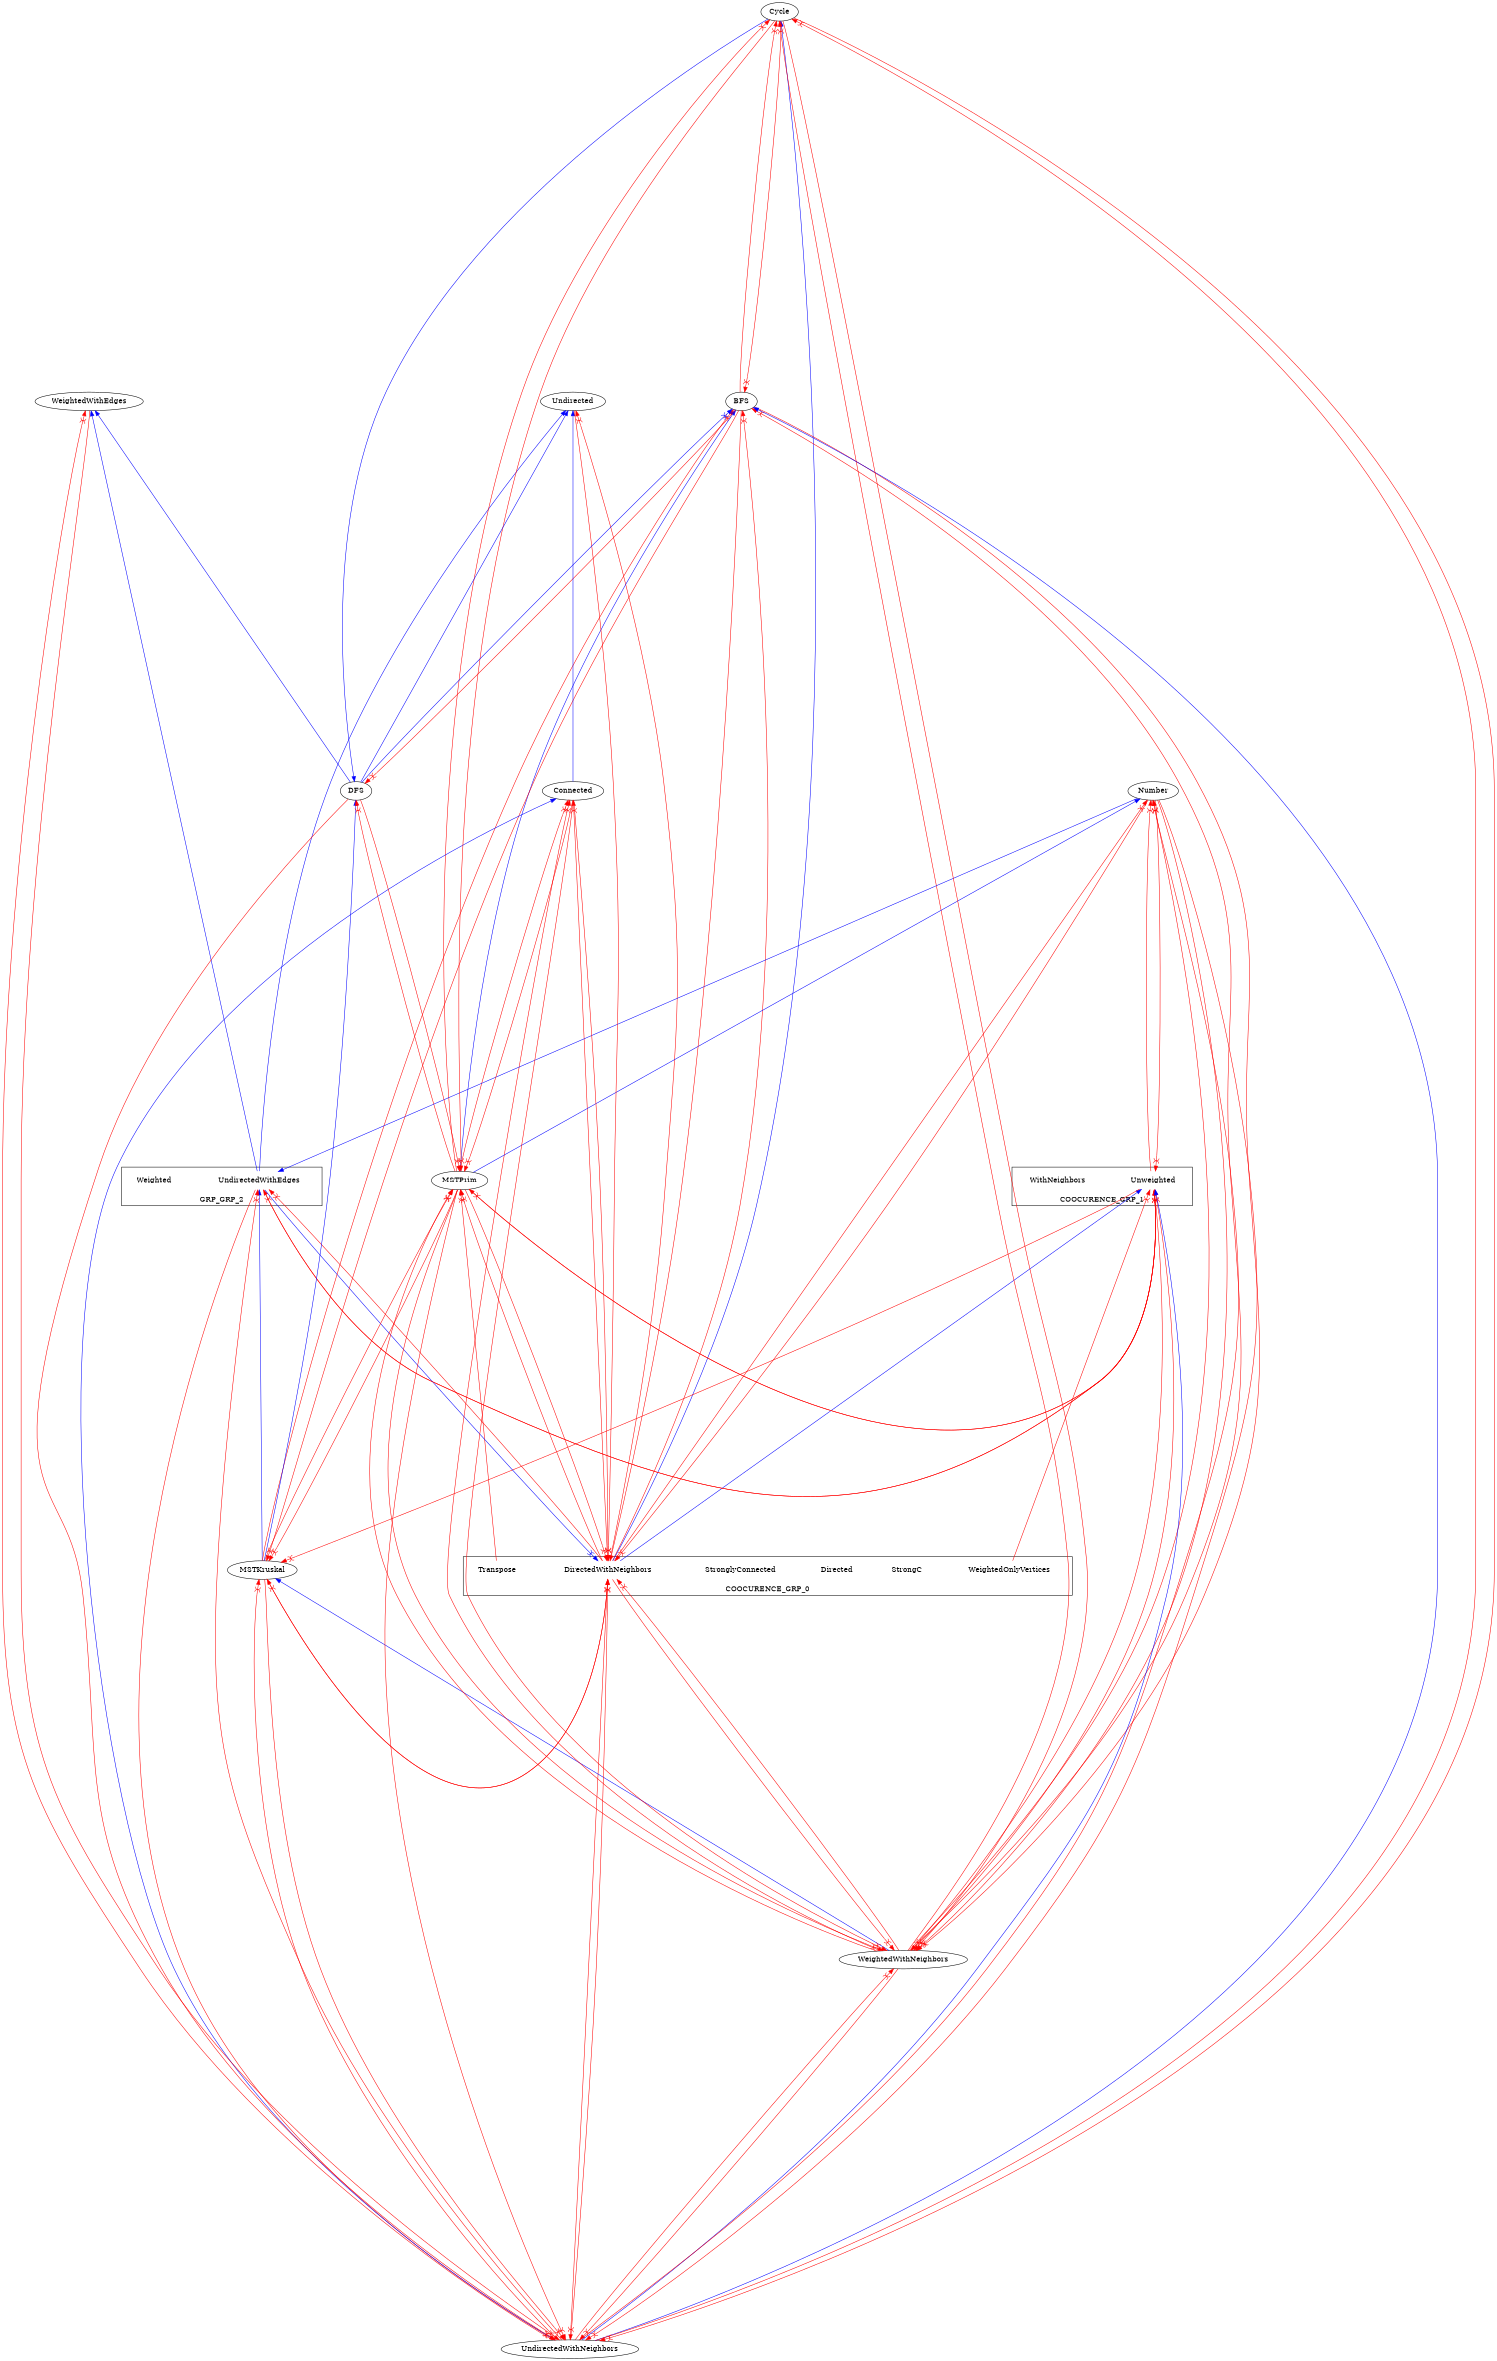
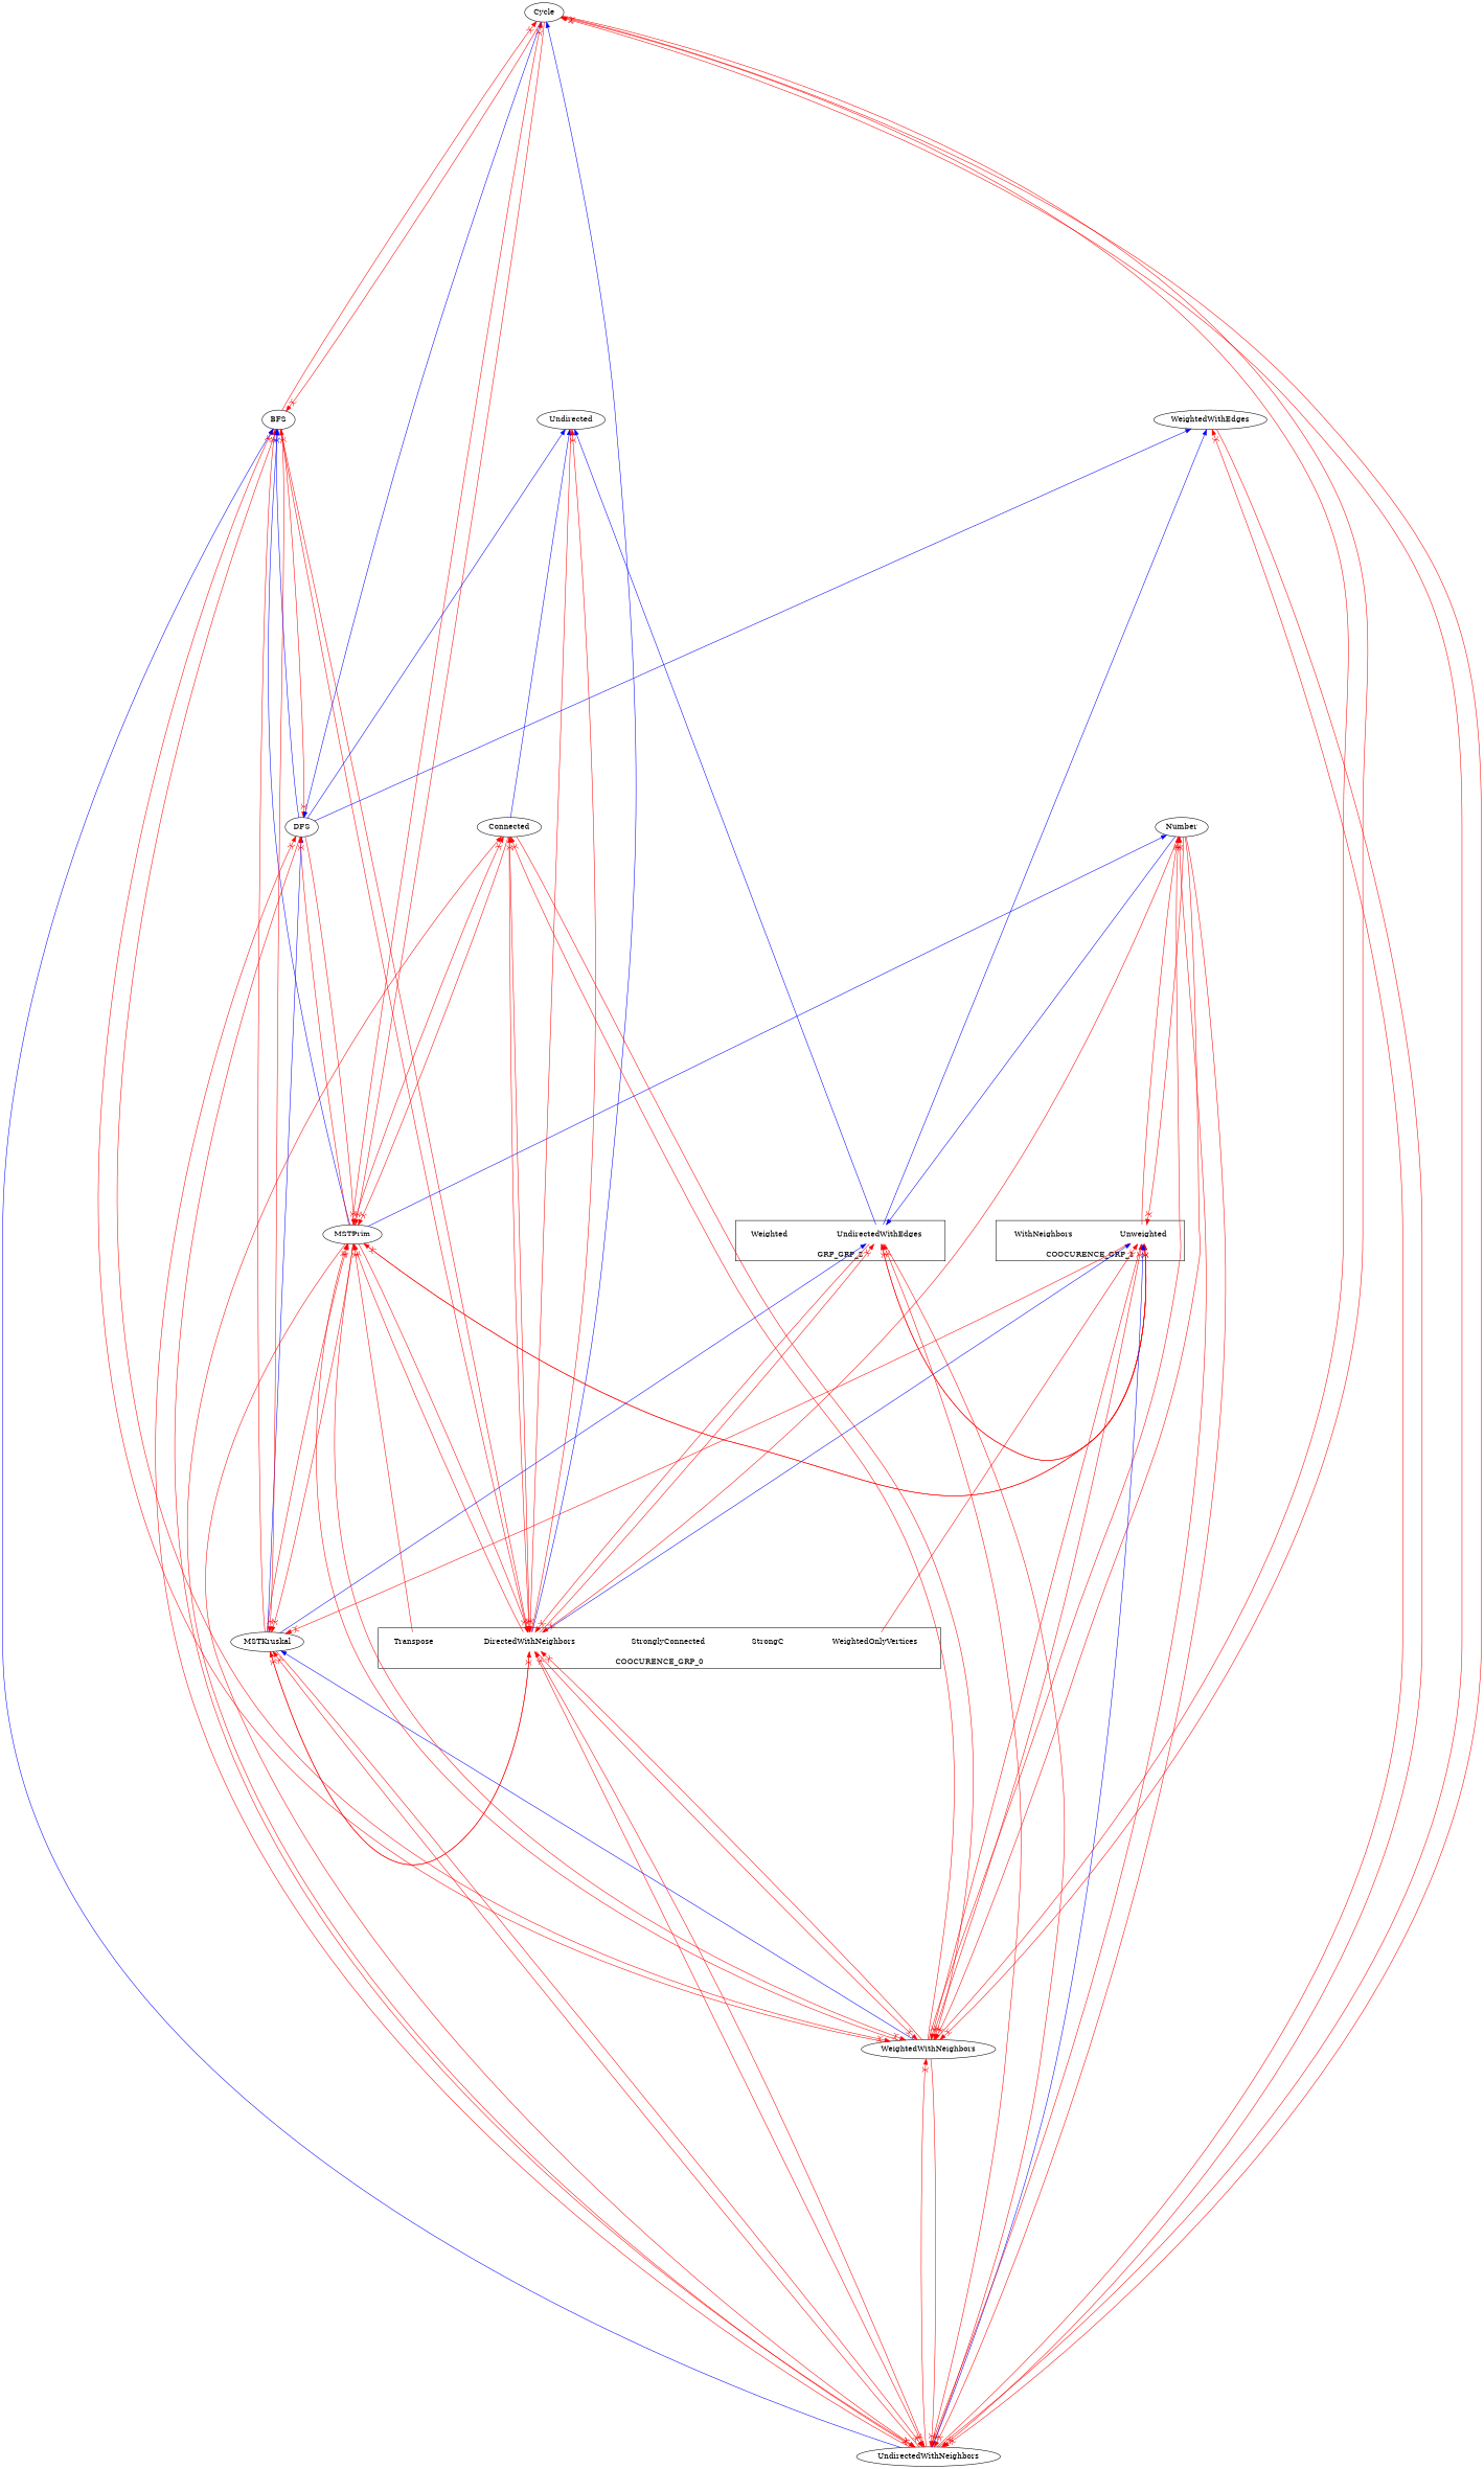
  digraph {
    compound=true
    nodesep=0.5
    rankdir=BT
    ranksep=10
    edge [color=red arrowhead=normalicurvecurve]
    DirectedWithNeighbors [color=white style=filled]
    StrongC [color=white style=filled]
-   Directed [color=white style=filled]
    StronglyConnected [color=white style=filled]
    Transpose [color=white style=filled]
    WeightedOnlyVertices [color=white style=filled]
    Unweighted [color=white style=filled]
    WithNeighbors [color=white style=filled]
    UndirectedWithEdges [color=white style=filled]
    Weighted [color=white style=filled]
    WeightedWithNeighbors
    MSTKruskal
    MSTPrim
    Number
    BFS
    UndirectedWithNeighbors
    Connected
    Cycle
    Undirected
    WeightedWithEdges
    DFS
    subgraph cluster_1 {
      color=black
      label=COOCURENCE_GRP_0
      DirectedWithNeighbors
      StrongC
-     Directed
      StronglyConnected
      Transpose
      WeightedOnlyVertices
    }
    subgraph cluster_2 {
      color=black
      label=COOCURENCE_GRP_1
      Unweighted
      WithNeighbors
    }
    subgraph cluster_3 {
      color=black
      label=GRP_GRP_2
      UndirectedWithEdges
      Weighted
    }
    DirectedWithNeighbors -> Unweighted [color=blue arrowhead=""]
    DirectedWithNeighbors -> UndirectedWithEdges
    DirectedWithNeighbors -> WeightedWithNeighbors
    DirectedWithNeighbors -> MSTKruskal
    DirectedWithNeighbors -> MSTPrim
-   DirectedWithNeighbors -> Number
    DirectedWithNeighbors -> BFS
    DirectedWithNeighbors -> UndirectedWithNeighbors
    DirectedWithNeighbors -> Connected
    DirectedWithNeighbors -> Cycle [color=blue arrowhead=""]
    DirectedWithNeighbors -> Undirected
    Transpose -> MSTPrim
    WeightedOnlyVertices -> Unweighted
    Unweighted -> UndirectedWithEdges
    Unweighted -> WeightedWithNeighbors
    Unweighted -> MSTKruskal
    Unweighted -> MSTPrim
    Unweighted -> Number
-   UndirectedWithEdges -> DirectedWithNeighbors [color=blue]
+   UndirectedWithEdges -> DirectedWithNeighbors
    UndirectedWithEdges -> Unweighted
    UndirectedWithEdges -> UndirectedWithNeighbors
    UndirectedWithEdges -> Undirected [color=blue arrowhead=""]
    UndirectedWithEdges -> WeightedWithEdges [color=blue arrowhead=""]
    WeightedWithNeighbors -> DirectedWithNeighbors
    WeightedWithNeighbors -> Unweighted
    WeightedWithNeighbors -> MSTKruskal [color=blue arrowhead=""]
    WeightedWithNeighbors -> MSTPrim
    WeightedWithNeighbors -> Number
    WeightedWithNeighbors -> BFS
    WeightedWithNeighbors -> UndirectedWithNeighbors
    WeightedWithNeighbors -> Connected
    WeightedWithNeighbors -> Cycle
    MSTKruskal -> DirectedWithNeighbors
    MSTKruskal -> UndirectedWithEdges [color=blue arrowhead=""]
    MSTKruskal -> MSTPrim
    MSTKruskal -> BFS
    MSTKruskal -> UndirectedWithNeighbors
    MSTKruskal -> DFS [color=blue arrowhead=""]
    MSTPrim -> DirectedWithNeighbors
    MSTPrim -> Unweighted
    MSTPrim -> WeightedWithNeighbors
    MSTPrim -> MSTKruskal
    MSTPrim -> Number [color=blue arrowhead=""]
    MSTPrim -> BFS [color=blue arrowhead=""]
    MSTPrim -> UndirectedWithNeighbors
    MSTPrim -> Connected
    MSTPrim -> Cycle
    MSTPrim -> DFS
    Number -> DirectedWithNeighbors
    Number -> Unweighted
    Number -> UndirectedWithEdges [color=blue arrowhead=""]
    Number -> WeightedWithNeighbors
    Number -> UndirectedWithNeighbors
    BFS -> DirectedWithNeighbors [arrowhead=normal]
    BFS -> WeightedWithNeighbors
    BFS -> MSTKruskal
    BFS -> Cycle
    BFS -> DFS
    UndirectedWithNeighbors -> DirectedWithNeighbors
    UndirectedWithNeighbors -> Unweighted [color=blue arrowhead=""]
    UndirectedWithNeighbors -> UndirectedWithEdges
    UndirectedWithNeighbors -> WeightedWithNeighbors
    UndirectedWithNeighbors -> MSTKruskal
    UndirectedWithNeighbors -> Number
    UndirectedWithNeighbors -> BFS [color=blue arrowhead=""]
-   UndirectedWithNeighbors -> Connected [color=blue arrowhead=""]
+   UndirectedWithNeighbors -> Connected [arrowhead=""]
    UndirectedWithNeighbors -> Cycle
    UndirectedWithNeighbors -> WeightedWithEdges
+   UndirectedWithNeighbors -> DFS
    Connected -> DirectedWithNeighbors
    Connected -> WeightedWithNeighbors
    Connected -> MSTPrim
    Connected -> Undirected [color=blue arrowhead=""]
    Cycle -> WeightedWithNeighbors
    Cycle -> MSTPrim
    Cycle -> BFS
    Cycle -> UndirectedWithNeighbors
    Cycle -> DFS [color=blue arrowhead=""]
    Undirected -> DirectedWithNeighbors
    WeightedWithEdges -> UndirectedWithNeighbors
    DFS -> MSTPrim
    DFS -> BFS [color=blue]
    DFS -> UndirectedWithNeighbors
    DFS -> Undirected [color=blue arrowhead=""]
    DFS -> WeightedWithEdges [color=blue arrowhead=""]
  }
